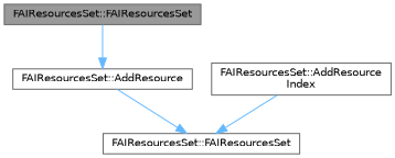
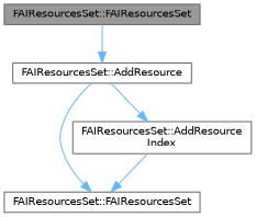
  digraph {
    rankdir=TB
    node [color=grey40 fillcolor=white fontname=Helvetica fontsize=10 shape=box style=filled]
    edge [color=steelblue1 fontname=Helvetica fontsize=10 labelfontname=Helvetica labelfontsize=10 style=solid]
    n1 [color=gray40 fillcolor=grey60 fontcolor=black height=0.2 label="FAIResourcesSet::FAIResourcesSet" width=0.4]
    n2 [height=0.2 label="FAIResourcesSet::AddResource" width=0.4]
    n3 [height=0.2 label="FAIResourcesSet::FAIResourcesSet" width=0.4]
    n4 [height=0.2 label="FAIResourcesSet::AddResource\lIndex" width=0.4]
    n1 -> n2
    n2 -> n3
+   n2 -> n4
    n4 -> n3
  }
